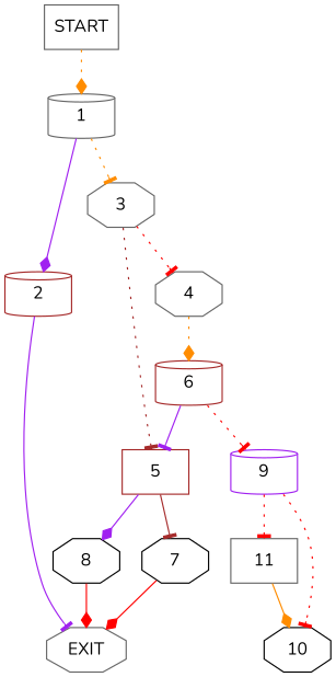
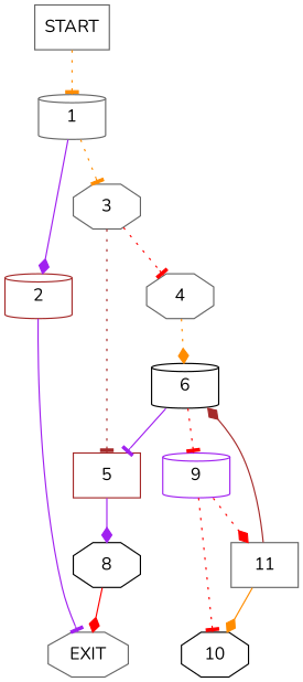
  digraph {
    fontname=Nunito
    node [color=gray40 fontname=Nunito shape=octagon]
    edge [arrowhead=tee color=red fontname=Nunito style=solid]
    n1 [label=START shape=box]
    1 [shape=cylinder]
    2 [color=brown shape=cylinder]
    3
    n5 [label=EXIT]
    4
    5 [color=brown shape=box]
-   6 [color=brown shape=cylinder]
-   7 [color=black]
+   6 [color=black shape=cylinder]
    8 [color=black]
    9 [color=purple shape=cylinder]
    10 [color=black]
    11 [shape=box]
-   n1 -> 1 [arrowhead=diamond color=darkorange style=dotted]
+   n1 -> 1 [color=darkorange style=dotted]
    1 -> 2 [arrowhead=diamond color=purple]
    1 -> 3 [color=darkorange style=dotted]
    2 -> n5 [color=purple]
    3 -> 4 [style=dotted]
    3 -> 5 [color=brown style=dotted]
    4 -> 6 [arrowhead=diamond color=darkorange style=dotted]
-   5 -> 7 [color=brown]
    5 -> 8 [arrowhead=diamond color=purple]
    6 -> 5 [color=purple]
    6 -> 9 [style=dotted]
-   7 -> n5 [arrowhead=diamond]
    8 -> n5 [arrowhead=diamond]
    9 -> 10 [style=dotted]
-   9 -> 11 [style=dotted]
+   9 -> 11 [arrowhead=diamond style=dotted]
+   11 -> 6 [arrowhead=diamond color=brown]
    11 -> 10 [arrowhead=diamond color=darkorange]
  }
